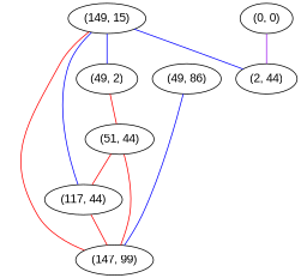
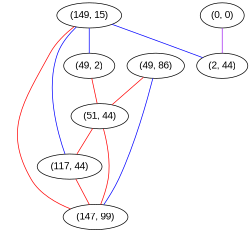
  graph {
    fontname="Liberation Sans"
    node [fontname="Liberation Sans"]
    edge [color=red fontname="Liberation Sans" weight=3]
    "(149, 15)"
    "(49, 2)"
    "(2, 44)"
    "(117, 44)"
    "(147, 99)"
    "(51, 44)"
    "(0, 0)"
    "(49, 86)"
    "(149, 15)" -- "(49, 2)" [color=blue]
    "(149, 15)" -- "(2, 44)" [color=blue]
    "(149, 15)" -- "(117, 44)" [color=blue]
    "(149, 15)" -- "(147, 99)" [weight=1]
    "(49, 2)" -- "(51, 44)" [weight=1]
    "(117, 44)" -- "(147, 99)"
    "(147, 99)" -- "(51, 44)" [weight=1]
    "(51, 44)" -- "(117, 44)" [weight=1]
    "(0, 0)" -- "(2, 44)" [color=purple weight=4]
    "(49, 86)" -- "(147, 99)" [color=blue]
+   "(49, 86)" -- "(51, 44)" [weight=1]
  }
